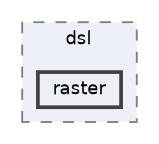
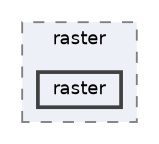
  digraph {
    compound=true
    n1 [color=grey25 fillcolor="#edf0f7" fontname=Helvetica fontsize=10 height=0.2 label=raster shape=box style="filled,bold" width=0.4]
    subgraph cluster_1 {
      bgcolor="#edf0f7"
      fontname=Helvetica
      fontsize=10
-     label=dsl
+     label=raster
      pencolor=grey50
      style="filled,dashed"
      n1
    }
  }
